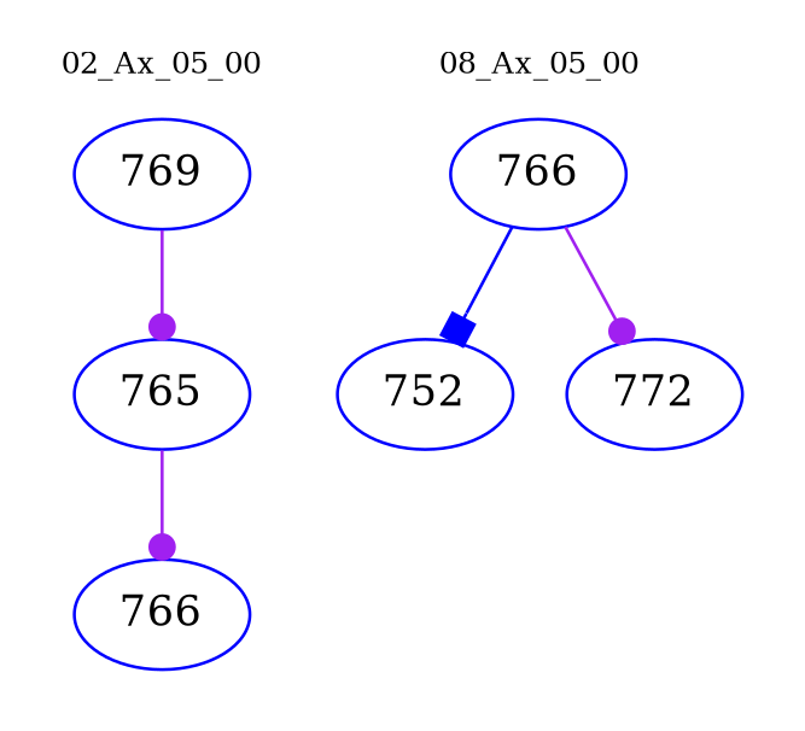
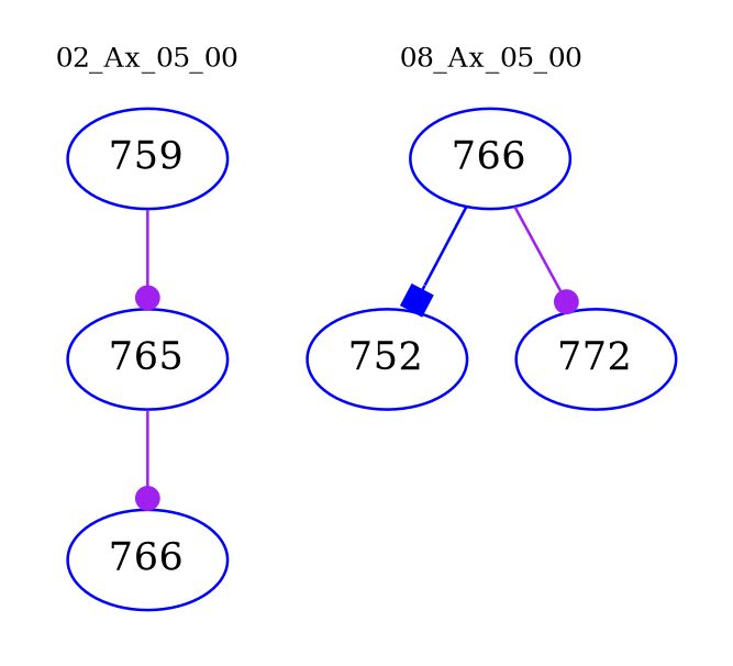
  digraph {
    node [color=blue]
    edge [arrowhead=dot color=purple]
    n1 [label=765]
-   n2 [label=769]
+   n2 [label=759]
    n3 [label=766]
    n4 [label=766]
    n5 [label=752]
    n6 [label=772]
    subgraph cluster_1 {
      color=white
      fontsize=10
      label="02_Ax_05_00"
      n1
      n2
      n3
    }
    subgraph cluster_2 {
      color=white
      fontsize=10
      label="08_Ax_05_00"
      n4
      n5
      n6
    }
    n1 -> n3
    n2 -> n1
    n4 -> n5 [arrowhead=box color=blue]
    n4 -> n6
  }
